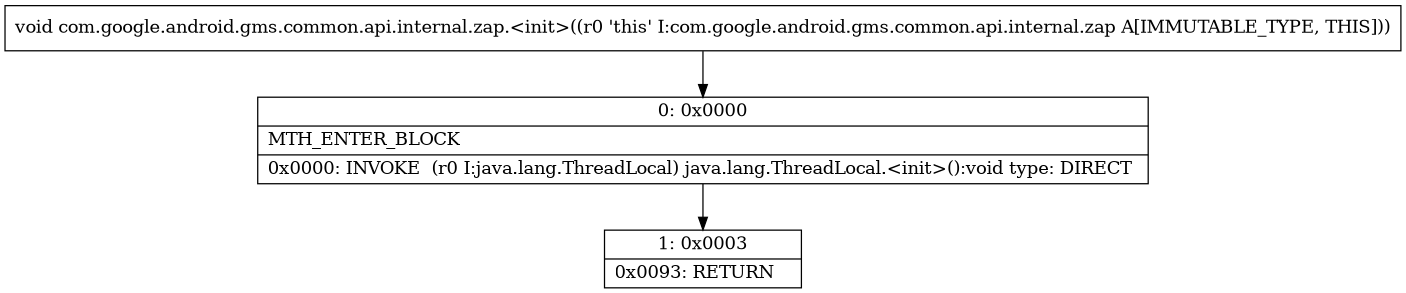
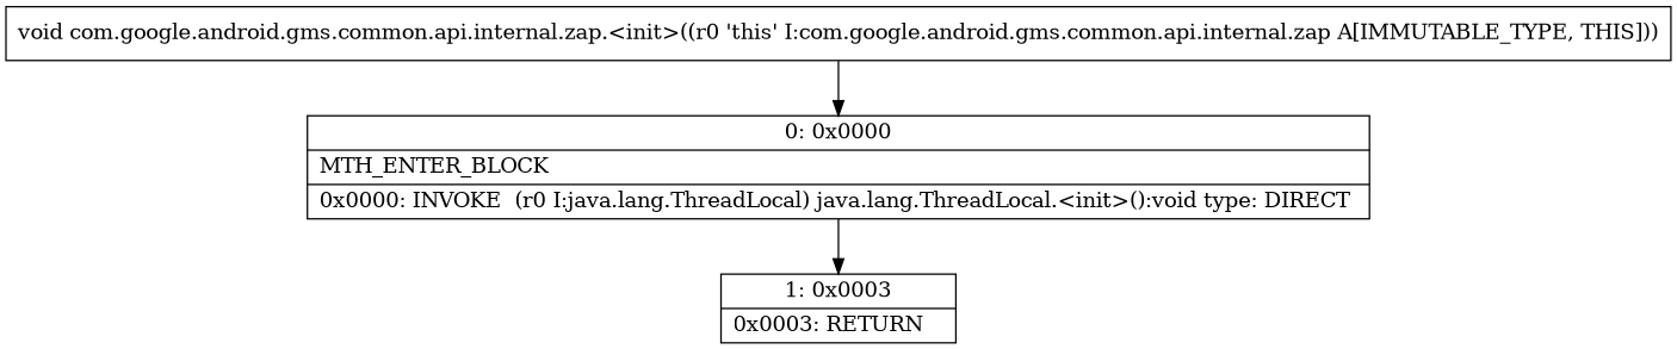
  digraph {
    node [shape=record]
    n1 [label="{0\:\ 0x0000|MTH_ENTER_BLOCK\l|0x0000: INVOKE  (r0 I:java.lang.ThreadLocal) java.lang.ThreadLocal.\<init\>():void type: DIRECT \l}"]
-   n2 [label="{1\:\ 0x0003|0x0093: RETURN   \l}"]
+   n2 [label="{1\:\ 0x0003|0x0003: RETURN   \l}"]
    n3 [label="{void com.google.android.gms.common.api.internal.zap.\<init\>((r0 'this' I:com.google.android.gms.common.api.internal.zap A[IMMUTABLE_TYPE, THIS])) }"]
    n1 -> n2
    n3 -> n1
  }
